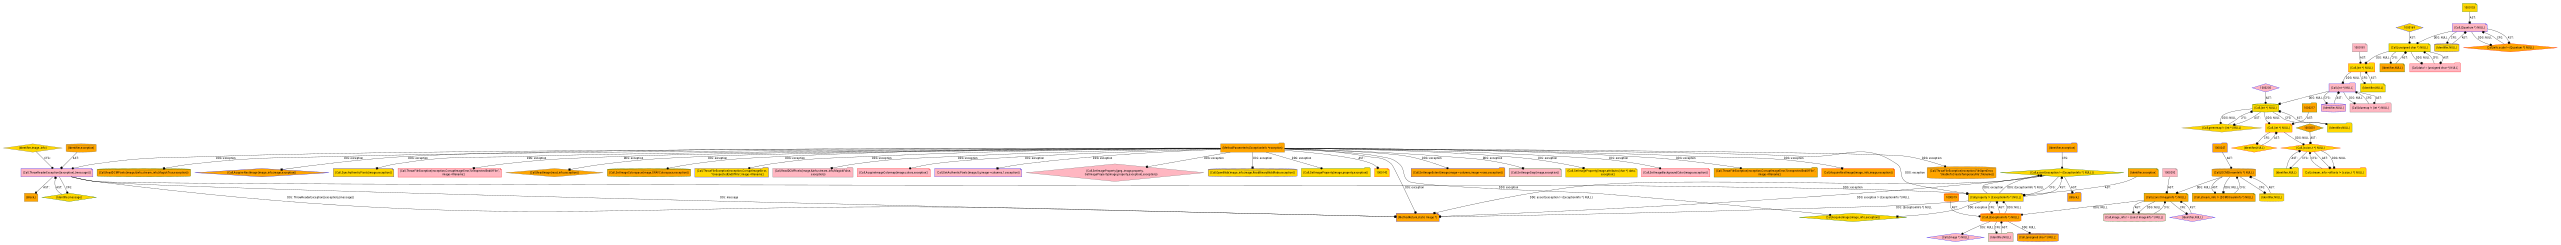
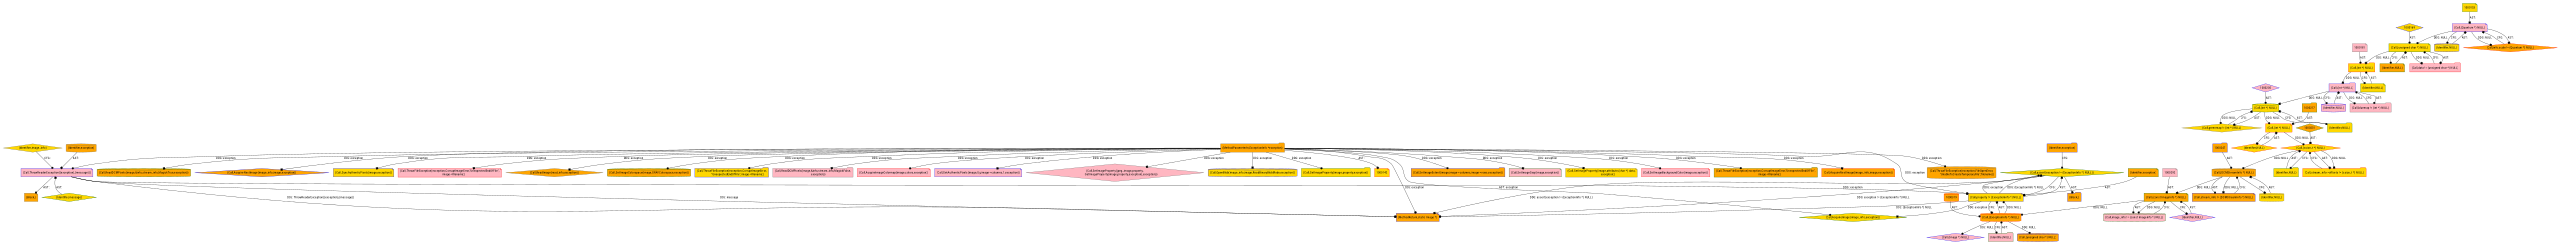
  digraph {
    fontname="Roboto Condensed"
    node [color=darkgreen fillcolor=gold fontname="Roboto Condensed" shape=note style=filled]
    edge [arrowhead=dot fontname="Roboto Condensed"]
    n1 [label="(Call,assert(exception != (ExceptionInfo *) NULL))" shape=diamond]
    n2 [color=blue label="(Call,property != (ExceptionInfo *) NULL)"]
    n3 [color=blue fillcolor=orange label="(Block,)" shape=folder]
    n4 [color=blue fillcolor=orange label="(MethodReturn,static Image *)"]
    n5 [color=red fillcolor=orange label="(Call,(ExceptionInfo *) NULL)" shape=cylinder]
    n6 [label="(Call,AcquireImage(image_info,exception))" shape=diamond]
    n7 [color=blue fillcolor=lightpink label="(Call,(Image *) NULL)" shape=diamond]
    n8 [fillcolor=lightpink label="(Identifier,NULL)" shape=folder]
    n9 [color=blue fillcolor=orange label="(Call,(unsigned char *) NULL)" shape=cylinder]
    n10 [color=blue fillcolor=lightpink label="(Call,ThrowReaderException((exception),(message)))"]
    n11 [label="(Identifier,message)" shape=diamond]
    n12 [color=gray40 fillcolor=orange label="(Block,)"]
    n13 [color=gray40 fillcolor=orange label="(MethodParameterIn,ExceptionInfo *exception)" shape=folder]
    n14 [color=blue fillcolor=orange label="(Call,SetImageExtent(image,image->columns,image->rows,exception))" shape=folder]
    n15 [fillcolor=lightpink label="(Call,SetImageGray(image,exception))"]
    n16 [color=gray40 label="(Call,SetImageProperty(image,attribute,(char *) data,\n                    exception))"]
    n17 [color=red fillcolor=lightpink label="(Call,SetImageBackgroundColor(image,exception))"]
    n18 [fillcolor=orange label="(Call,ThrowFileException(exception,CorruptImageError,\"UnexpectedEndOfFile\",\n            image->filename))" shape=folder]
    n19 [color=red fillcolor=orange label="(Call,AcquireNextImage(image_info,image,exception))"]
    n20 [color=gray40 fillcolor=orange label="(Call,ThrowFileException(exception,FileOpenError,\n                \"UnableToCreateTemporaryFile\",filename))" shape=cylinder]
    n21 [fillcolor=orange label="(Call,ReadDCMPixels(image,&info,stream_info,MagickTrue,exception))" shape=cylinder]
    n22 [color=blue fillcolor=orange label="(Call,AcquireNextImage(image_info,image,exception))" shape=diamond]
    n23 [color=blue label="(Call,SyncAuthenticPixels(image,exception))"]
    n24 [color=red fillcolor=lightpink label="(Call,ThrowFileException(exception,CorruptImageError,\"UnexpectedEndOfFile\",\n            image->filename))"]
    n25 [color=gray40 fillcolor=orange label="(Call,ReadImage(read_info,exception))" shape=diamond]
    n26 [fillcolor=orange label="(Call,SetImageColorspace(image,GRAYColorspace,exception))" shape=cylinder]
    n27 [color=blue label="(Call,ThrowFileException(exception,CorruptImageError,\n                  \"UnexpectedEndOfFile\",image->filename))" shape=folder]
    n28 [color=gray40 fillcolor=lightpink label="(Call,ReadDCMPixels(image,&info,stream_info,MagickFalse,\n                exception))" shape=folder]
    n29 [color=red fillcolor=lightpink label="(Call,AcquireImageColormap(image,colors,exception))"]
    n30 [color=blue fillcolor=lightpink label="(Call,GetAuthenticPixels(image,0,y,image->columns,1,exception))"]
    n31 [color=gray40 fillcolor=lightpink label="(Call,SetImageProperty(jpeg_image,property,\n                  GetImageProperty(image,property,exception),exception))" shape=diamond]
    n32 [color=blue label="(Call,OpenBlob(image_info,image,ReadBinaryBlobMode,exception))" shape=cylinder]
    n33 [label="(Call,GetImageProperty(image,property,exception))" shape=folder]
    1000142 [color=red]
    n35 [fillcolor=orange label="(Call,(const ImageInfo *) NULL)"]
    n36 [fillcolor=lightpink label="(Call,image_info != (const ImageInfo *) NULL)" shape=cylinder]
    n37 [color=blue fillcolor=lightpink label="(Identifier,NULL)" shape=diamond]
    n38 [color=gray40 fillcolor=orange label="(Call,(DCMStreamInfo *) NULL)" shape=cylinder]
-   n39 [fillcolor=orange label="(Call,stream_info != (DCMStreamInfo *) NULL)"]
+   n39 [color=blue fillcolor=orange label="(Call,stream_info != (DCMStreamInfo *) NULL)"]
    n40 [color=gray40 label="(Identifier,NULL)" shape=cylinder]
    n41 [color=red label="(Call,(ssize_t *) NULL)" shape=diamond]
    n42 [color=red label="(Call,stream_info->offsets != (ssize_t *) NULL)" shape=folder]
    n43 [label="(Identifier,NULL)" shape=folder]
    n44 [color=red label="(Call,(int *) NULL)"]
    n45 [color=red label="(Identifier,NULL)" shape=diamond]
    n46 [label="(Call,(int *) NULL)" shape=cylinder]
    n47 [color=gray40 label="(Call,greenmap != (int *) NULL)" shape=diamond]
    n48 [label="(Identifier,NULL)" shape=folder]
    n49 [color=blue fillcolor=lightpink label="(Call,(int *) NULL)" shape=folder]
    n50 [color=blue fillcolor=lightpink label="(Identifier,NULL)" shape=cylinder]
    n51 [color=gray40 fillcolor=lightpink label="(Call,bluemap != (int *) NULL)" shape=folder]
    n52 [color=red label="(Call,(int *) NULL)" shape=folder]
    n53 [label="(Identifier,NULL)"]
    n54 [label="(Call,(unsigned char *) NULL)"]
    n55 [fillcolor=orange label="(Identifier,NULL)"]
    n56 [color=red fillcolor=lightpink label="(Call,data != (unsigned char *) NULL)" shape=folder]
    n57 [color=blue fillcolor=lightpink label="(Call,(Quantum *) NULL)"]
    n58 [color=blue label="(Identifier,NULL)" shape=cylinder]
    n59 [color=red fillcolor=orange label="(Call,info.scale != (Quantum *) NULL)" shape=diamond]
    n60 [fillcolor=orange label="(Identifier,exception)"]
    n61 [color=gray40 fillcolor=orange label="(Identifier,exception)" shape=cylinder]
    n62 [color=gray40 label="(Identifier,image_info)" shape=diamond]
    n63 [color=blue fillcolor=orange label="(Identifier,exception)" shape=folder]
    1000319 [color=red fillcolor=orange shape=cylinder]
    1000292 [color=gray40 fillcolor=lightpink]
    1000247 [color=blue fillcolor=orange shape=folder]
    1000231 [fillcolor=orange shape=diamond]
    1000217 [fillcolor=orange shape=folder]
    1000205 [color=blue fillcolor=lightpink shape=diamond]
    1000181 [color=gray40 fillcolor=lightpink]
    1000169 [color=blue shape=diamond]
    1000153
    n1 -> n2 [label="CFG: "]
    n1 -> n3 [arrowhead=box label="AST: "]
    n1 -> n4 [arrowhead=box label="DDG: assert(exception != (ExceptionInfo *) NULL)"]
    n1 -> n4 [label="DDG: exception != (ExceptionInfo *) NULL"]
    n2 -> n1 [arrowhead=box label="AST: "]
    n2 -> n1 [arrowhead=box label="DDG: exception"]
    n2 -> n1 [label="DDG: (ExceptionInfo *) NULL"]
    n2 -> n4 [label="DDG: (ExceptionInfo *) NULL"]
    n2 -> n5 [arrowhead=box label="CFG: "]
    n2 -> n6 [arrowhead=box label="DDG: exception"]
    n5 -> n2 [arrowhead=box label="AST: "]
    n5 -> n2 [label="DDG: NULL"]
    n5 -> n7 [label="DDG: NULL"]
    n5 -> n8 [label="CFG: "]
    n5 -> n9 [label="DDG: NULL"]
    n8 -> n5 [label="AST: "]
    n10 -> n2 [arrowhead=box label="DDG: exception"]
    n10 -> n4 [label="DDG: ThrowReaderException((exception),(message))"]
    n10 -> n4 [arrowhead=box label="DDG: message"]
-   n10 -> n11 [label="CFG: "]
    n10 -> n12 [label="AST: "]
    n11 -> n10 [arrowhead=box label="AST: "]
    n13 -> n2 [label="DDG: exception"]
    n13 -> n4 [arrowhead=box label="DDG: exception"]
-   n13 -> n6 [label="DDG: exception"]
+   n13 -> n6 [label="AST: exception"]
    n13 -> n10 [label="DDG: exception"]
    n13 -> n14 [label="DDG: exception"]
    n13 -> n15 [arrowhead=box label="DDG: exception"]
    n13 -> n16 [arrowhead=box label="DDG: exception"]
    n13 -> n17 [label="DDG: exception"]
    n13 -> n18 [label="DDG: exception"]
    n13 -> n19 [arrowhead=box label="DDG: exception"]
    n13 -> n20 [label="DDG: exception"]
    n13 -> n21 [arrowhead=box label="DDG: exception"]
    n13 -> n22 [arrowhead=box label="DDG: exception"]
    n13 -> n23 [arrowhead=box label="DDG: exception"]
    n13 -> n24 [arrowhead=box label="DDG: exception"]
    n13 -> n25 [arrowhead=box label="DDG: exception"]
    n13 -> n26 [label="DDG: exception"]
    n13 -> n27 [label="DDG: exception"]
    n13 -> n28 [arrowhead=box label="DDG: exception"]
    n13 -> n29 [label="DDG: exception"]
    n13 -> n30 [arrowhead=box label="DDG: exception"]
    n13 -> n31 [arrowhead=box label="DDG: exception"]
    n13 -> n32 [arrowhead=box label="DDG: exception"]
    n13 -> n33 [label="DDG: exception"]
    n13 -> 1000142 [arrowhead=box label="AST: "]
    n35 -> n5 [label="DDG: NULL"]
    n35 -> n36 [label="AST: "]
    n35 -> n36 [label="DDG: NULL"]
    n35 -> n37 [arrowhead=box label="CFG: "]
    n36 -> n35 [label="CFG: "]
    n37 -> n35 [label="AST: "]
    n38 -> n35 [arrowhead=box label="DDG: NULL"]
    n38 -> n39 [label="AST: "]
    n38 -> n39 [arrowhead=box label="DDG: NULL"]
    n38 -> n40 [arrowhead=box label="CFG: "]
    n39 -> n38 [label="CFG: "]
    n40 -> n38 [arrowhead=box label="AST: "]
+   n41 -> n38 [label="DDG: NULL"]
    n41 -> n42 [arrowhead=box label="AST: "]
    n41 -> n42 [arrowhead=box label="DDG: NULL"]
    n41 -> n43 [label="CFG: "]
    n42 -> n41 [label="CFG: "]
    n43 -> n41 [arrowhead=box label="AST: "]
    n44 -> n41 [label="DDG: NULL"]
    n44 -> n45 [arrowhead=box label="CFG: "]
    n45 -> n44 [arrowhead=box label="AST: "]
    n46 -> n44 [label="DDG: NULL"]
    n46 -> n47 [arrowhead=box label="AST: "]
    n46 -> n47 [label="DDG: NULL"]
    n46 -> n48 [label="CFG: "]
    n47 -> n46 [arrowhead=box label="CFG: "]
    n48 -> n46 [arrowhead=box label="AST: "]
    n49 -> n46 [arrowhead=box label="DDG: NULL"]
    n49 -> n50 [label="CFG: "]
    n49 -> n51 [label="AST: "]
    n49 -> n51 [label="DDG: NULL"]
    n50 -> n49 [arrowhead=box label="AST: "]
    n51 -> n49 [label="CFG: "]
    n52 -> n49 [arrowhead=box label="DDG: NULL"]
    n52 -> n53 [label="CFG: "]
    n53 -> n52 [label="AST: "]
    n54 -> n52 [arrowhead=box label="DDG: NULL"]
    n54 -> n55 [label="CFG: "]
    n54 -> n56 [arrowhead=box label="AST: "]
    n54 -> n56 [arrowhead=box label="DDG: NULL"]
    n55 -> n54 [arrowhead=box label="AST: "]
    n56 -> n54 [label="CFG: "]
    n57 -> n54 [label="DDG: NULL"]
    n57 -> n58 [label="CFG: "]
    n57 -> n59 [arrowhead=box label="AST: "]
    n57 -> n59 [arrowhead=box label="DDG: NULL"]
    n58 -> n57 [arrowhead=box label="AST: "]
    n59 -> n57 [arrowhead=box label="CFG: "]
    n60 -> n2 [arrowhead=box label="AST: "]
    n61 -> n10 [arrowhead=box label="AST: "]
    n62 -> n10 [label="CFG: "]
    n63 -> n1 [label="CFG: "]
    1000319 -> n5 [label="AST: "]
    1000292 -> n35 [arrowhead=box label="AST: "]
    1000247 -> n38 [label="AST: "]
    1000231 -> n41 [arrowhead=box label="AST: "]
    1000217 -> n44 [arrowhead=box label="AST: "]
    1000205 -> n46 [label="AST: "]
    1000181 -> n52 [label="AST: "]
    1000169 -> n54 [label="AST: "]
    1000153 -> n57 [arrowhead=box label="AST: "]
  }
